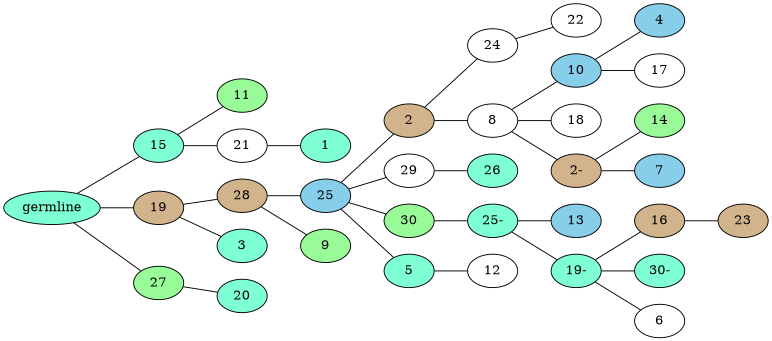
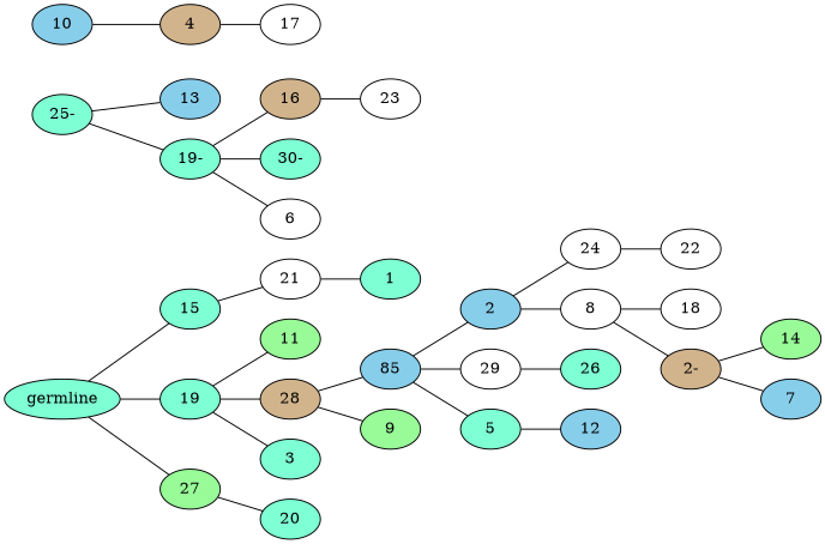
  graph {
    rankdir=LR
    node [fillcolor=aquamarine style=filled]
    n1 [label=germline]
    n2 [label=15]
-   n3 [fillcolor=tan label=19]
+   n3 [label=19]
    n4 [fillcolor=palegreen label=27]
    n5 [fillcolor=palegreen label=11]
    n6 [fillcolor=white label=21]
    n7 [fillcolor=tan label=28]
    n8 [label=3]
    n9 [label=20]
    n10 [label=1]
-   n11 [fillcolor=skyblue label=25]
+   n11 [fillcolor=skyblue label=85]
    n12 [fillcolor=palegreen label=9]
-   n13 [fillcolor=tan label=2]
+   n13 [fillcolor=skyblue label=2]
    n14 [fillcolor=white label=29]
-   n15 [fillcolor=palegreen label=30]
    n16 [label=5]
    n17 [fillcolor=white label=24]
    n18 [fillcolor=white label=8]
    n19 [label=26]
    n20 [label="25-"]
-   n21 [fillcolor=white label=12]
+   n21 [fillcolor=skyblue label=12]
    n22 [fillcolor=white label=22]
    n23 [fillcolor=skyblue label=10]
    n24 [fillcolor=white label=18]
    n25 [fillcolor=tan label="2-"]
-   n26 [fillcolor=skyblue label=4]
+   n26 [fillcolor=tan label=4]
    n27 [fillcolor=palegreen label=14]
    n28 [fillcolor=skyblue label=7]
    n29 [fillcolor=white label=17]
    n30 [fillcolor=skyblue label=13]
    n31 [label="19-"]
    n32 [fillcolor=tan label=16]
    n33 [label="30-"]
    n34 [fillcolor=white label=6]
-   n35 [fillcolor=tan label=23]
+   n35 [fillcolor=white label=23]
    n1 -- n2
    n1 -- n3
    n1 -- n4
-   n2 -- n5
+   n3 -- n5
    n2 -- n6
    n3 -- n7
    n3 -- n8
    n4 -- n9
    n6 -- n10
    n7 -- n11
    n7 -- n12
    n11 -- n13
    n11 -- n14
-   n11 -- n15
    n11 -- n16
    n13 -- n17
    n13 -- n18
    n14 -- n19
-   n15 -- n20
    n16 -- n21
    n17 -- n22
-   n18 -- n23
    n18 -- n24
    n18 -- n25
    n20 -- n30
    n20 -- n31
    n23 -- n26
    n25 -- n27
    n25 -- n28
-   n23 -- n29
+   n26 -- n29
    n31 -- n32
    n31 -- n33
    n31 -- n34
    n32 -- n35
  }
